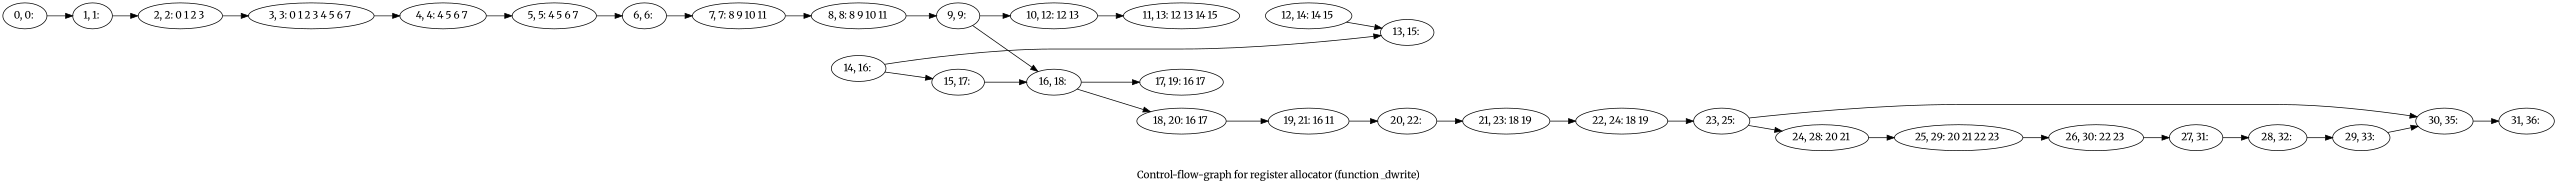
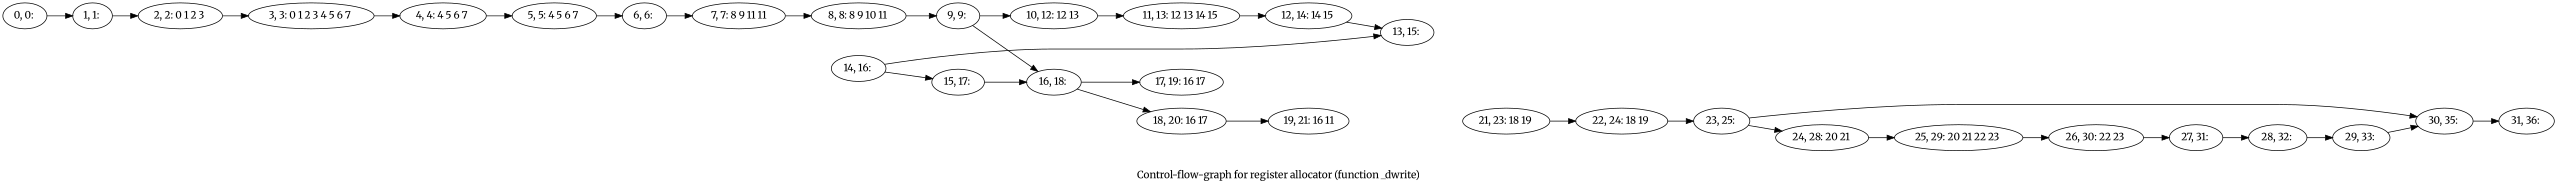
  digraph {
    fontname=Merriweather
    label="Control-flow-graph for register allocator (function _dwrite)"
    rankdir=LR
    node [fontname=Merriweather]
    edge [fontname=Merriweather]
    n1 [label="0, 0: "]
    n2 [label="1, 1: "]
    n3 [label="2, 2: 0 1 2 3 "]
    n4 [label="3, 3: 0 1 2 3 4 5 6 7 "]
    n5 [label="4, 4: 4 5 6 7 "]
    n6 [label="5, 5: 4 5 6 7 "]
    n7 [label="6, 6: "]
-   n8 [label="7, 7: 8 9 10 11 "]
+   n8 [label="7, 7: 8 9 11 11"]
    n9 [label="8, 8: 8 9 10 11 "]
    n10 [label="9, 9: "]
    n11 [label="10, 12: 12 13 "]
    n12 [label="16, 18: "]
    n13 [label="11, 13: 12 13 14 15 "]
    n14 [label="17, 19: 16 17 "]
    n15 [label="18, 20: 16 17 "]
    n16 [label="12, 14: 14 15 "]
    n17 [label="13, 15: "]
    n18 [label="14, 16: "]
    n19 [label="15, 17: "]
    n20 [label="19, 21: 16 11"]
-   n21 [label="20, 22: "]
    n22 [label="21, 23: 18 19 "]
    n23 [label="22, 24: 18 19 "]
    n24 [label="23, 25: "]
    n25 [label="24, 28: 20 21 "]
    n26 [label="30, 35: "]
    n27 [label="25, 29: 20 21 22 23 "]
    n28 [label="31, 36: "]
    n29 [label="26, 30: 22 23 "]
    n30 [label="27, 31: "]
    n31 [label="28, 32: "]
    n32 [label="29, 33: "]
    n1 -> n2
    n2 -> n3
    n3 -> n4
    n4 -> n5
    n5 -> n6
    n6 -> n7
    n7 -> n8
    n8 -> n9
    n9 -> n10
    n10 -> n11
    n10 -> n12
    n11 -> n13
    n12 -> n14
    n12 -> n15
+   n13 -> n16
    n15 -> n20
    n16 -> n17
    n18 -> n17
    n18 -> n19
    n19 -> n12
-   n20 -> n21
-   n21 -> n22
    n22 -> n23
    n23 -> n24
    n24 -> n25
    n24 -> n26
    n25 -> n27
    n26 -> n28
    n27 -> n29
    n29 -> n30
    n30 -> n31
    n31 -> n32
    n32 -> n26
  }
